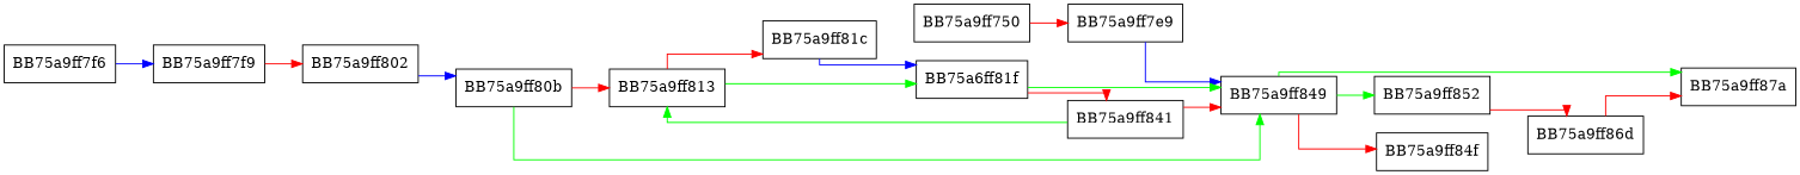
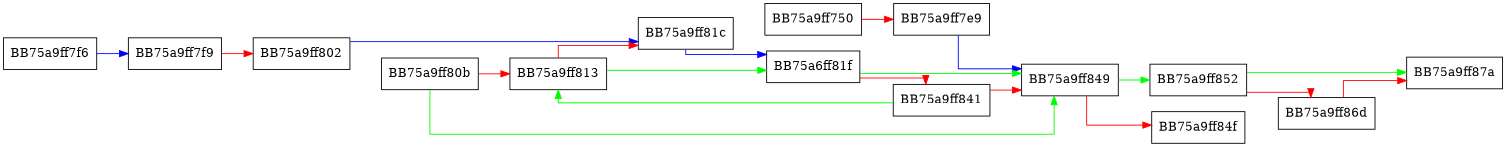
  digraph {
    rankdir=LR
    splines=ortho
    node [shape=box]
    edge [color=red]
    BB75a9ff750
    BB75a9ff7e9
    BB75a9ff849
    BB75a9ff7f9
    BB75a9ff802
    BB75a9ff7f6
    BB75a9ff852
    BB75a9ff84f
    BB75a9ff87a
    BB75a9ff86d
    BB75a9ff80b
    BB75a9ff813
    n13 [label=BB75a6ff81f]
    BB75a9ff81c
    BB75a9ff841
    BB75a9ff750 -> BB75a9ff7e9
    BB75a9ff7e9 -> BB75a9ff849 [color=blue]
    BB75a9ff849 -> BB75a9ff852 [color=green]
    BB75a9ff849 -> BB75a9ff84f
    BB75a9ff7f9 -> BB75a9ff802
-   BB75a9ff802 -> BB75a9ff80b [color=blue]
+   BB75a9ff802 -> BB75a9ff81c [color=blue]
    BB75a9ff7f6 -> BB75a9ff7f9 [color=blue]
-   BB75a9ff849 -> BB75a9ff87a [color=green]
+   BB75a9ff852 -> BB75a9ff87a [color=green]
    BB75a9ff852 -> BB75a9ff86d
    BB75a9ff86d -> BB75a9ff87a
    BB75a9ff80b -> BB75a9ff849 [color=green]
    BB75a9ff80b -> BB75a9ff813
    BB75a9ff813 -> n13 [color=green]
    BB75a9ff813 -> BB75a9ff81c
    n13 -> BB75a9ff849 [color=green]
    n13 -> BB75a9ff841
    BB75a9ff81c -> n13 [color=blue]
    BB75a9ff841 -> BB75a9ff849
    BB75a9ff841 -> BB75a9ff813 [color=green]
  }
